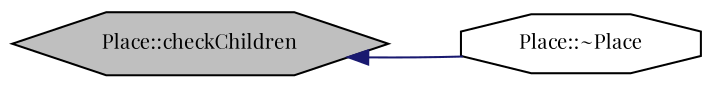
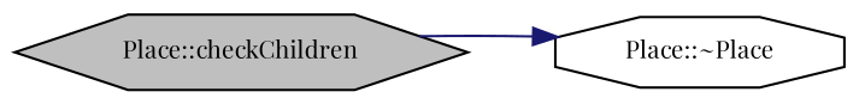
  digraph {
    rankdir=LR
    fontname="Playfair Display"
    node [color=black fontname="Playfair Display" fontsize=10 style=filled]
    n1 [fillcolor=grey75 fontcolor=black height=0.2 label="Place::checkChildren" shape=hexagon width=0.4]
    n2 [fillcolor=white height=0.2 label="Place::~Place" shape=octagon width=0.4]
-   n1 -> n2 [color=midnightblue dir=back fontname="Playfair Display" fontsize=10 labelfontname=Helvetica labelfontsize=10 style=solid]
+   n2 -> n1 [color=midnightblue dir=back fontname="Playfair Display" fontsize=10 labelfontname=Helvetica labelfontsize=10 style=solid]
  }
